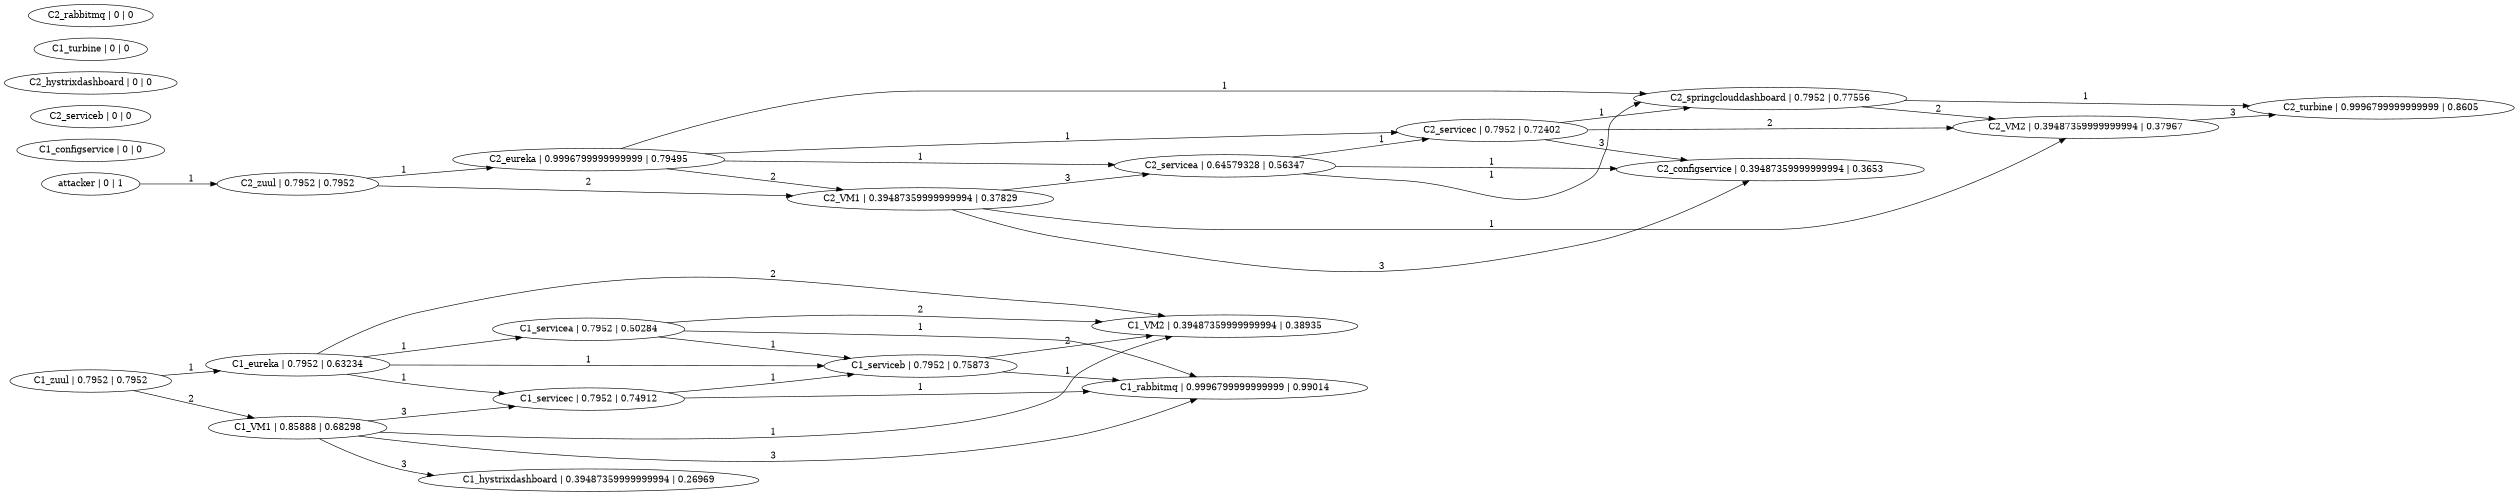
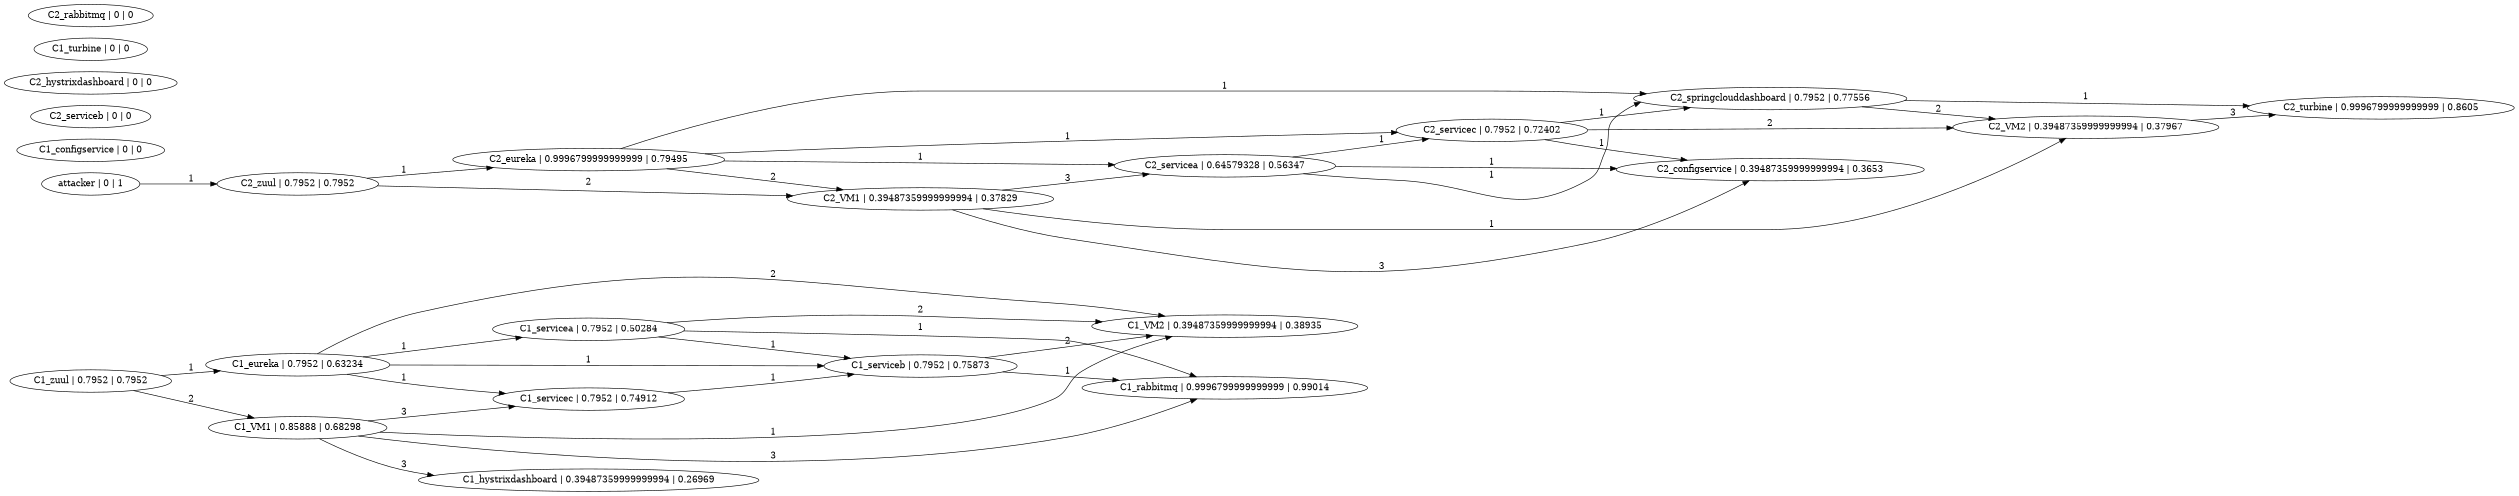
  digraph {
    rankdir=LR
    n1 [label="C1_eureka | 0.7952 | 0.63234"]
    n2 [label="C1_servicea | 0.7952 | 0.50284"]
    n3 [label="C1_serviceb | 0.7952 | 0.75873"]
    n4 [label="C1_servicec | 0.7952 | 0.74912"]
    n5 [label="C1_VM2 | 0.39487359999999994 | 0.38935"]
    n6 [label="C1_rabbitmq | 0.9996799999999999 | 0.99014"]
    n7 [label="C2_VM2 | 0.39487359999999994 | 0.37967"]
    n8 [label="C2_turbine | 0.9996799999999999 | 0.8605"]
    n9 [label="C2_configservice | 0.39487359999999994 | 0.3653"]
    n10 [label="C1_configservice | 0 | 0"]
    n11 [label="C2_eureka | 0.9996799999999999 | 0.79495"]
    n12 [label="C2_servicec | 0.7952 | 0.72402"]
    n13 [label="C2_VM1 | 0.39487359999999994 | 0.37829"]
    n14 [label="C2_servicea | 0.64579328 | 0.56347"]
    n15 [label="C2_springclouddashboard | 0.7952 | 0.77556"]
    n16 [label="C2_serviceb | 0 | 0"]
    n17 [label="C2_hystrixdashboard | 0 | 0"]
    n18 [label="C1_turbine | 0 | 0"]
    n19 [label="C2_rabbitmq | 0 | 0"]
    n20 [label="C1_VM1 | 0.85888 | 0.68298"]
    n21 [label="C1_hystrixdashboard | 0.39487359999999994 | 0.26969"]
    n22 [label="attacker | 0 | 1"]
    n23 [label="C2_zuul | 0.7952 | 0.7952"]
    n24 [label="C1_zuul | 0.7952 | 0.7952"]
    n1 -> n2 [label=1]
    n1 -> n3 [label=1]
    n1 -> n4 [label=1]
    n1 -> n5 [label=2]
    n2 -> n3 [label=1]
    n2 -> n5 [label=2]
    n2 -> n6 [label=1]
    n3 -> n5 [label=2]
    n3 -> n6 [label=1]
    n4 -> n3 [label=1]
-   n4 -> n6 [label=1]
    n7 -> n8 [label=3]
    n11 -> n12 [label=1]
    n11 -> n13 [label=2]
    n11 -> n14 [label=1]
    n11 -> n15 [label=1]
    n12 -> n7 [label=2]
-   n12 -> n9 [label=3]
+   n12 -> n9 [label=1]
    n12 -> n15 [label=1]
    n13 -> n7 [label=1]
    n13 -> n9 [label=3]
    n13 -> n14 [label=3]
    n14 -> n9 [label=1]
    n14 -> n12 [label=1]
    n14 -> n15 [label=1]
    n15 -> n7 [label=2]
    n15 -> n8 [label=1]
    n20 -> n4 [label=3]
    n20 -> n5 [label=1]
    n20 -> n6 [label=3]
    n20 -> n21 [label=3]
    n22 -> n23 [label=1]
    n23 -> n11 [label=1]
    n23 -> n13 [label=2]
    n24 -> n1 [label=1]
    n24 -> n20 [label=2]
  }
